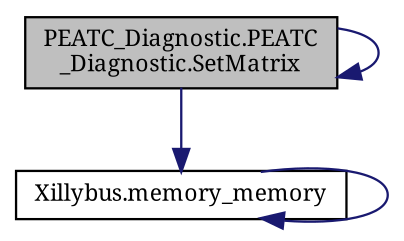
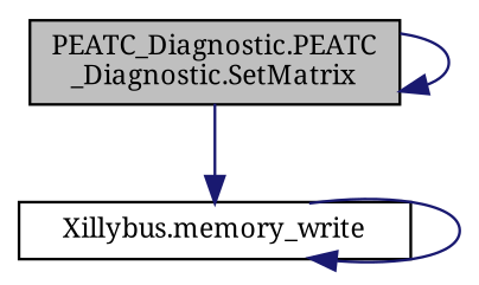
  digraph {
    rankdir=TB
    fontname="Noto Serif"
    node [color=black fontname="Noto Serif" fontsize=10 shape=record style=filled]
    edge [color=midnightblue fontname="Noto Serif" fontsize=10 labelfontname=Helvetica labelfontsize=10 style=solid]
    n1 [fillcolor=grey75 fontcolor=black height=0.2 label="PEATC_Diagnostic.PEATC\l_Diagnostic.SetMatrix" width=0.4]
-   n2 [fillcolor=white height=0.2 label="Xillybus.memory_memory" width=0.4]
+   n2 [fillcolor=white height=0.2 label="Xillybus.memory_write" width=0.4]
    n1 -> n1
    n1 -> n2
    n2 -> n2
  }
